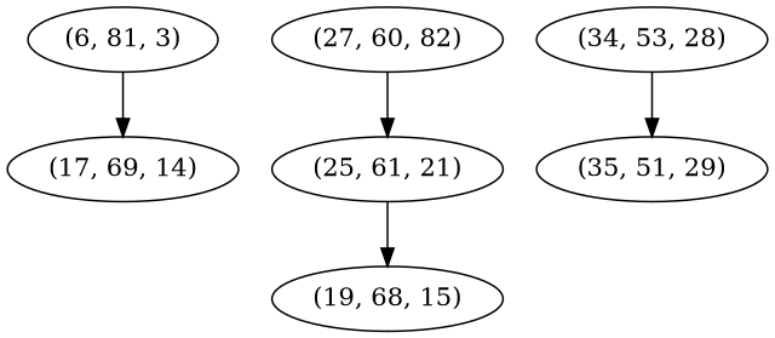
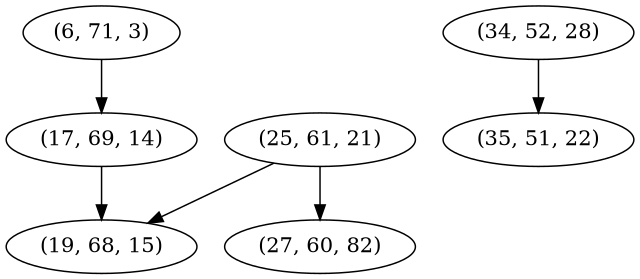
  digraph {
-   "(6, 81, 3)"
+   "(6, 81, 3)" [label="(6, 71, 3)"]
    "(17, 69, 14)"
    "(19, 68, 15)"
    "(25, 61, 21)"
    n5 [label="(27, 60, 82)"]
-   "(34, 53, 28)"
-   "(35, 51, 29)"
+   "(34, 53, 28)" [label="(34, 52, 28)"]
+   "(35, 51, 29)" [label="(35, 51, 22)"]
    "(6, 81, 3)" -> "(17, 69, 14)"
+   "(17, 69, 14)" -> "(19, 68, 15)"
    "(25, 61, 21)" -> "(19, 68, 15)"
-   n5 -> "(25, 61, 21)"
+   "(25, 61, 21)" -> n5
    "(34, 53, 28)" -> "(35, 51, 29)"
  }
